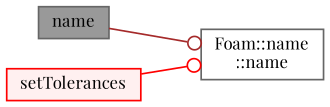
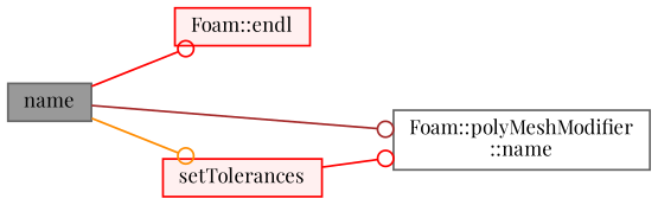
  digraph {
    fontname="Playfair Display"
    rankdir=LR
    node [color=red fillcolor="#FFF0F0" fontname="Playfair Display" fontsize=10 shape=box style=filled]
    edge [arrowhead=odot color=red fontname="Playfair Display" fontsize=10 labelfontname=Helvetica labelfontsize=10 style=solid]
    n1 [color=gray40 fillcolor=grey60 fontcolor=black height=0.2 label=name width=0.4]
-   n3 [color=grey40 fillcolor=white height=0.2 label="Foam::name\l::name" width=0.4]
+   n2 [height=0.2 label="Foam::endl" width=0.4]
+   n3 [color=grey40 fillcolor=white height=0.2 label="Foam::polyMeshModifier\l::name" width=0.4]
    n4 [height=0.2 label=setTolerances width=0.4]
+   n1 -> n2
    n1 -> n3 [color=brown]
+   n1 -> n4 [color=darkorange]
    n4 -> n3
  }
